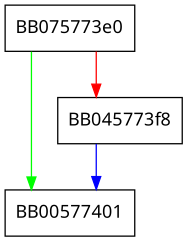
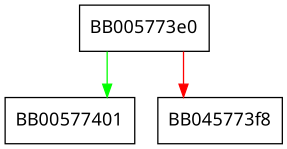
  digraph {
    fontname="Noto Sans"
    splines=ortho
    node [fontname="Noto Sans" shape=box]
    edge [fontname="Noto Sans"]
-   BB005773e0 [label=BB075773e0]
+   BB005773e0
    BB00577401
    n3 [label=BB045773f8]
    BB005773e0 -> BB00577401 [color=green]
    BB005773e0 -> n3 [color=red]
-   n3 -> BB00577401 [color=blue]
  }
